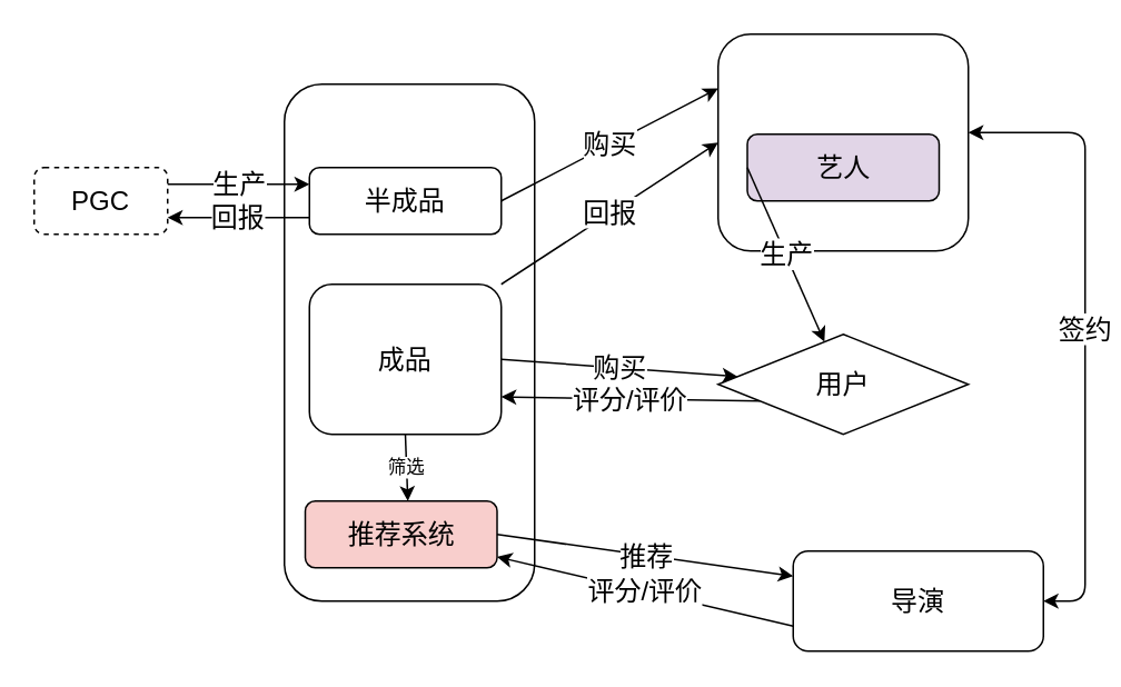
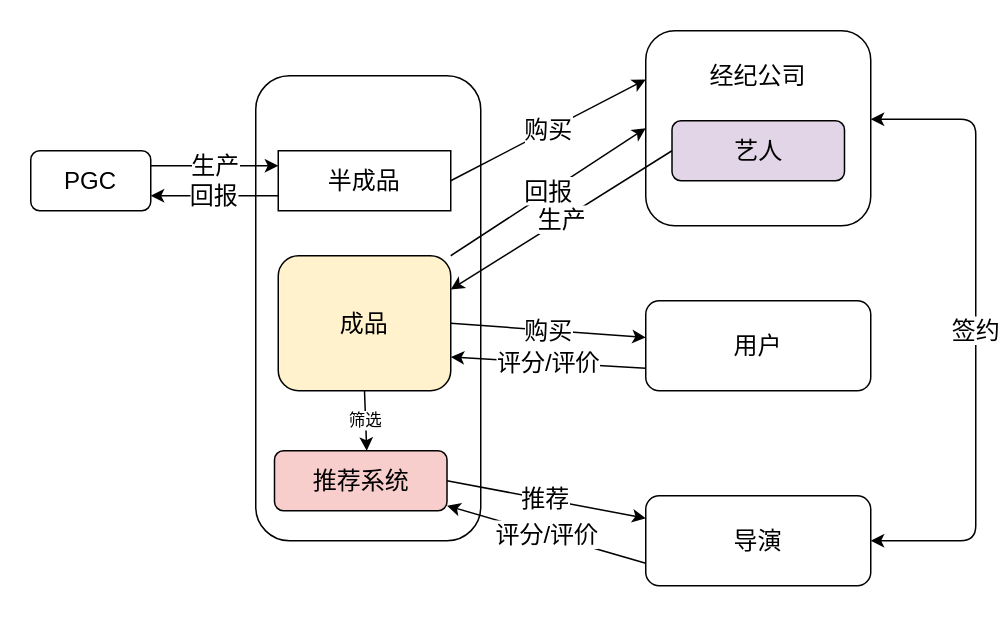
  <mxCell id="0" />
  <mxCell id="1" parent="0" />
- <mxCell id="2" value="&lt;font style=&quot;font-size: 16px&quot;&gt;PGC&lt;/font&gt;" style="rounded=1;whiteSpace=wrap;html=1;dashed=1;" vertex="1" parent="1"><mxGeometry x="20" y="100" width="80" height="40" as="geometry" /></mxCell>
+ <mxCell id="2" value="&lt;font style=&quot;font-size: 16px&quot;&gt;PGC&lt;/font&gt;" style="rounded=1;whiteSpace=wrap;html=1;" vertex="1" parent="1"><mxGeometry x="20" y="100" width="80" height="40" as="geometry" /></mxCell>
  <mxCell id="3" value="" style="rounded=1;whiteSpace=wrap;html=1;" vertex="1" parent="1"><mxGeometry x="170" y="50" width="150" height="310" as="geometry" /></mxCell>
- <mxCell id="4" value="&lt;font style=&quot;font-size: 16px&quot;&gt;半成品&lt;/font&gt;" style="rounded=1;whiteSpace=wrap;html=1;" vertex="1" parent="1"><mxGeometry x="185" y="100" width="115" height="40" as="geometry" /></mxCell>
- <mxCell id="5" value="&lt;font style=&quot;font-size: 16px&quot;&gt;成品&lt;/font&gt;" style="rounded=1;whiteSpace=wrap;html=1;" vertex="1" parent="1"><mxGeometry x="185" y="170" width="115" height="90" as="geometry" /></mxCell>
+ <mxCell id="4" value="&lt;font style=&quot;font-size: 16px&quot;&gt;半成品&lt;/font&gt;" style="whiteSpace=wrap;html=1;rounded=0;" vertex="1" parent="1"><mxGeometry x="185" y="100" width="115" height="40" as="geometry" /></mxCell>
+ <mxCell id="5" value="&lt;font style=&quot;font-size: 16px&quot;&gt;成品&lt;/font&gt;" style="rounded=1;whiteSpace=wrap;html=1;fillColor=#fff2cc;" vertex="1" parent="1"><mxGeometry x="185" y="170" width="115" height="90" as="geometry" /></mxCell>
  <mxCell id="6" value="&lt;font style=&quot;font-size: 16px&quot;&gt;推荐系统&lt;/font&gt;" style="rounded=1;whiteSpace=wrap;html=1;fillColor=#f8cecc;" vertex="1" parent="1"><mxGeometry x="182.5" y="300" width="115" height="40" as="geometry" /></mxCell>
  <mxCell id="7" value="筛选" style="endArrow=classic;html=1;exitX=0.5;exitY=1;exitDx=0;exitDy=0;" edge="1" parent="1" source="5"><mxGeometry width="50" height="50" relative="1" as="geometry"><mxPoint x="0" y="390" as="sourcePoint" /><mxPoint x="244" y="300" as="targetPoint" /></mxGeometry></mxCell>
  <mxCell id="8" value="" style="rounded=1;whiteSpace=wrap;html=1;" vertex="1" parent="1"><mxGeometry x="430" y="20" width="150" height="130" as="geometry" /></mxCell>
  <mxCell id="9" value="&lt;font style=&quot;font-size: 16px&quot;&gt;生产&lt;/font&gt;" style="endArrow=classic;html=1;exitX=1;exitY=0.25;exitDx=0;exitDy=0;entryX=0;entryY=0.25;entryDx=0;entryDy=0;" edge="1" parent="1" source="2" target="4"><mxGeometry width="50" height="50" relative="1" as="geometry"><mxPoint x="60" y="230" as="sourcePoint" /><mxPoint x="110" y="180" as="targetPoint" /></mxGeometry></mxCell>
  <mxCell id="10" value="&lt;font style=&quot;font-size: 16px&quot;&gt;回报&lt;/font&gt;" style="endArrow=classic;html=1;exitX=0;exitY=0.75;exitDx=0;exitDy=0;entryX=1;entryY=0.75;entryDx=0;entryDy=0;" edge="1" parent="1" source="4" target="2"><mxGeometry width="50" height="50" relative="1" as="geometry"><mxPoint x="60" y="280" as="sourcePoint" /><mxPoint x="110" y="230" as="targetPoint" /></mxGeometry></mxCell>
+ <mxCell id="11" value="&lt;font style=&quot;font-size: 16px&quot;&gt;经纪公司&lt;/font&gt;" style="text;html=1;strokeColor=none;fillColor=none;align=center;verticalAlign=middle;whiteSpace=wrap;rounded=0;" vertex="1" parent="1"><mxGeometry x="470" y="40" width="70" height="20" as="geometry" /></mxCell>
  <mxCell id="12" value="&lt;font style=&quot;font-size: 16px&quot;&gt;艺人&lt;/font&gt;" style="rounded=1;whiteSpace=wrap;html=1;fillColor=#e1d5e7;" vertex="1" parent="1"><mxGeometry x="447.5" y="80" width="115" height="40" as="geometry" /></mxCell>
  <mxCell id="13" value="&lt;font style=&quot;font-size: 16px&quot;&gt;购买&lt;/font&gt;" style="endArrow=classic;html=1;exitX=1;exitY=0.5;exitDx=0;exitDy=0;entryX=0;entryY=0.25;entryDx=0;entryDy=0;" edge="1" parent="1" source="4" target="8"><mxGeometry width="50" height="50" relative="1" as="geometry"><mxPoint x="60" y="390" as="sourcePoint" /><mxPoint x="110" y="340" as="targetPoint" /></mxGeometry></mxCell>
- <mxCell id="14" value="&lt;font style=&quot;font-size: 16px&quot;&gt;生产&lt;/font&gt;" style="endArrow=classic;html=1;exitX=0;exitY=0.5;exitDx=0;exitDy=0;" edge="1" parent="1" source="12" target="16"><mxGeometry width="50" height="50" relative="1" as="geometry"><mxPoint x="100" y="400" as="sourcePoint" /><mxPoint x="300" y="215" as="targetPoint" /></mxGeometry></mxCell>
+ <mxCell id="14" value="&lt;font style=&quot;font-size: 16px&quot;&gt;生产&lt;/font&gt;" style="endArrow=classic;html=1;exitX=0;exitY=0.5;exitDx=0;exitDy=0;entryX=1;entryY=0.25;entryDx=0;entryDy=0;" edge="1" parent="1" source="12" target="5"><mxGeometry width="50" height="50" relative="1" as="geometry"><mxPoint x="100" y="400" as="sourcePoint" /><mxPoint x="300" y="215" as="targetPoint" /></mxGeometry></mxCell>
  <mxCell id="15" value="&lt;font style=&quot;font-size: 16px&quot;&gt;回报&lt;/font&gt;" style="endArrow=classic;html=1;exitX=1;exitY=0;exitDx=0;exitDy=0;entryX=0;entryY=0.5;entryDx=0;entryDy=0;" edge="1" parent="1" source="5" target="8"><mxGeometry width="50" height="50" relative="1" as="geometry"><mxPoint x="80" y="400" as="sourcePoint" /><mxPoint x="130" y="350" as="targetPoint" /></mxGeometry></mxCell>
- <mxCell id="16" value="&lt;font style=&quot;font-size: 16px&quot;&gt;用户&lt;/font&gt;" style="rhombus;whiteSpace=wrap;html=1;" vertex="1" parent="1"><mxGeometry x="430" y="200" width="150" height="60" as="geometry" /></mxCell>
+ <mxCell id="16" value="&lt;font style=&quot;font-size: 16px&quot;&gt;用户&lt;/font&gt;" style="rounded=1;whiteSpace=wrap;html=1;" vertex="1" parent="1"><mxGeometry x="430" y="200" width="150" height="60" as="geometry" /></mxCell>
  <mxCell id="17" value="&lt;font style=&quot;font-size: 16px&quot;&gt;购买&lt;/font&gt;" style="endArrow=classic;html=1;exitX=1;exitY=0.5;exitDx=0;exitDy=0;" edge="1" parent="1" source="5" target="16"><mxGeometry width="50" height="50" relative="1" as="geometry"><mxPoint x="380" y="280" as="sourcePoint" /><mxPoint x="250" y="370" as="targetPoint" /></mxGeometry></mxCell>
  <mxCell id="18" value="&lt;font style=&quot;font-size: 16px&quot;&gt;评分/评价&lt;/font&gt;" style="endArrow=classic;html=1;exitX=0;exitY=0.75;exitDx=0;exitDy=0;entryX=1;entryY=0.75;entryDx=0;entryDy=0;" edge="1" parent="1" source="16" target="5"><mxGeometry width="50" height="50" relative="1" as="geometry"><mxPoint x="170" y="490" as="sourcePoint" /><mxPoint x="230" y="420" as="targetPoint" /></mxGeometry></mxCell>
- <mxCell id="19" value="&lt;font style=&quot;font-size: 16px&quot;&gt;导演&lt;/font&gt;" style="rounded=1;whiteSpace=wrap;html=1;" vertex="1" parent="1"><mxGeometry x="475" y="330" width="150" height="60" as="geometry" /></mxCell>
+ <mxCell id="19" value="&lt;font style=&quot;font-size: 16px&quot;&gt;导演&lt;/font&gt;" style="rounded=1;whiteSpace=wrap;html=1;" vertex="1" parent="1"><mxGeometry x="430" y="330" width="150" height="60" as="geometry" /></mxCell>
  <mxCell id="20" value="&lt;font style=&quot;font-size: 16px&quot;&gt;推荐&lt;/font&gt;" style="endArrow=classic;html=1;exitX=1;exitY=0.5;exitDx=0;exitDy=0;entryX=0;entryY=0.25;entryDx=0;entryDy=0;" edge="1" parent="1" source="6" target="19"><mxGeometry width="50" height="50" relative="1" as="geometry"><mxPoint x="150" y="440" as="sourcePoint" /><mxPoint x="200" y="390" as="targetPoint" /></mxGeometry></mxCell>
  <mxCell id="21" value="&lt;font style=&quot;font-size: 16px&quot;&gt;评分/评价&lt;/font&gt;" style="endArrow=classic;html=1;exitX=0;exitY=0.75;exitDx=0;exitDy=0;" edge="1" parent="1" source="19" target="6"><mxGeometry width="50" height="50" relative="1" as="geometry"><mxPoint x="130" y="460" as="sourcePoint" /><mxPoint x="180" y="410" as="targetPoint" /></mxGeometry></mxCell>
  <mxCell id="22" value="&lt;font style=&quot;font-size: 16px&quot;&gt;签约&lt;/font&gt;" style="endArrow=classic;startArrow=classic;html=1;exitX=1;exitY=0.454;exitDx=0;exitDy=0;exitPerimeter=0;entryX=1;entryY=0.5;entryDx=0;entryDy=0;" edge="1" parent="1" source="8" target="19"><mxGeometry width="50" height="50" relative="1" as="geometry"><mxPoint x="300" y="480" as="sourcePoint" /><mxPoint x="350" y="430" as="targetPoint" /><Array as="points"><mxPoint x="650" y="79" /><mxPoint x="650" y="360" /></Array></mxGeometry></mxCell>
